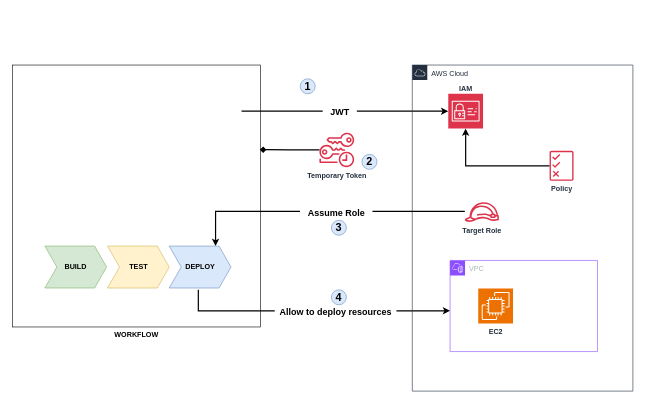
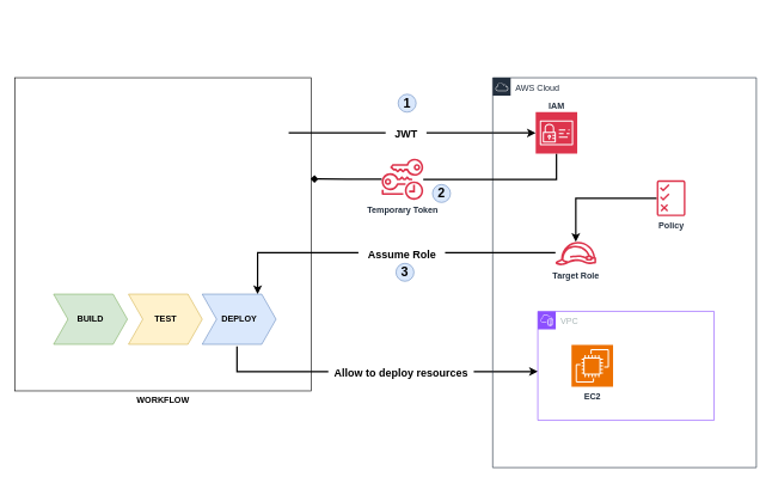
  <mxCell id="0" />
  <mxCell id="1" parent="0" />
  <mxCell id="2" value="WORKFLOW" style="whiteSpace=wrap;html=1;shadow=0;labelPosition=center;verticalLabelPosition=bottom;align=center;verticalAlign=top;fontStyle=1" vertex="1" parent="1"><mxGeometry x="20" y="108" width="414" height="437" as="geometry" /></mxCell>
  <mxCell id="3" style="edgeStyle=orthogonalEdgeStyle;rounded=0;orthogonalLoop=1;jettySize=auto;html=1;strokeWidth=2;" edge="1" parent="1"><mxGeometry relative="1" as="geometry"><mxPoint x="330" y="483" as="sourcePoint" /><mxPoint x="750" y="518.053" as="targetPoint" /><Array as="points"><mxPoint x="330" y="518" /></Array></mxGeometry></mxCell>
  <mxCell id="4" value="&amp;nbsp; Allow to deploy resources&amp;nbsp;&amp;nbsp;" style="edgeLabel;html=1;align=center;verticalAlign=middle;resizable=0;points=[];fontSize=15;spacingLeft=0;spacingRight=0;spacing=2;fontStyle=1" vertex="1" connectable="0" parent="3"><mxGeometry x="0.028" y="-2" relative="1" as="geometry"><mxPoint x="30" y="-1" as="offset" /></mxGeometry></mxCell>
  <mxCell id="5" value="" style="shape=image;verticalLabelPosition=bottom;labelBackgroundColor=default;verticalAlign=top;aspect=fixed;imageAspect=0;image=https://seeklogo.com/images/G/gitlab-logo-8862C2F80F-seeklogo.com.png;clipPath=inset(38.67% 4.33% 39% 3.67%);" vertex="1" parent="1"><mxGeometry x="32" y="119" width="152.41" height="37" as="geometry" /></mxCell>
  <mxCell id="6" style="edgeStyle=orthogonalEdgeStyle;rounded=0;orthogonalLoop=1;jettySize=auto;html=1;strokeWidth=2;" edge="1" parent="1" source="8" target="13"><mxGeometry relative="1" as="geometry" /></mxCell>
  <mxCell id="7" value="&lt;b&gt;&lt;font style=&quot;font-size: 15px;&quot;&gt;&amp;nbsp; &amp;nbsp;JWT&amp;nbsp; &amp;nbsp;&lt;/font&gt;&lt;/b&gt;" style="edgeLabel;html=1;align=center;verticalAlign=middle;resizable=0;points=[];" vertex="1" connectable="0" parent="6"><mxGeometry x="-0.053" relative="1" as="geometry"><mxPoint as="offset" /></mxGeometry></mxCell>
  <mxCell id="8" value="" style="shape=image;verticalLabelPosition=bottom;labelBackgroundColor=default;verticalAlign=top;aspect=fixed;imageAspect=0;image=https://www.loginradius.com/wp-content/uploads/2020/01/PNG_OpenID-e1672262626156.png;" vertex="1" parent="1"><mxGeometry x="270" y="160.5" width="132.13" height="49" as="geometry" /></mxCell>
  <mxCell id="9" value="AWS Cloud" style="points=[[0,0],[0.25,0],[0.5,0],[0.75,0],[1,0],[1,0.25],[1,0.5],[1,0.75],[1,1],[0.75,1],[0.5,1],[0.25,1],[0,1],[0,0.75],[0,0.5],[0,0.25]];outlineConnect=0;gradientColor=none;html=1;whiteSpace=wrap;fontSize=12;fontStyle=0;container=0;pointerEvents=0;collapsible=0;recursiveResize=0;shape=mxgraph.aws4.group;grIcon=mxgraph.aws4.group_aws_cloud;strokeColor=#232F3E;fillColor=none;verticalAlign=top;align=left;spacingLeft=30;fontColor=#232F3E;dashed=0;" vertex="1" parent="1"><mxGeometry x="687" y="108" width="368" height="544" as="geometry" /></mxCell>
  <mxCell id="10" value="" style="shape=image;verticalLabelPosition=bottom;labelBackgroundColor=default;verticalAlign=top;aspect=fixed;imageAspect=0;image=https://img.icons8.com/color/200/amazon-web-services.png;clipPath=inset(20% 0% 14.5% 0%);" vertex="1" parent="1"><mxGeometry x="961.87" y="20" width="93.13" height="61" as="geometry" /></mxCell>
  <mxCell id="11" value="Temporary Token" style="sketch=0;outlineConnect=0;fontColor=#232F3E;gradientColor=none;fillColor=#DD344C;strokeColor=none;dashed=0;verticalLabelPosition=bottom;verticalAlign=top;align=center;html=1;fontSize=12;fontStyle=1;aspect=fixed;pointerEvents=1;shape=mxgraph.aws4.temporary_security_credential;" vertex="1" parent="1"><mxGeometry x="532" y="220.25" width="58" height="58.75" as="geometry" /></mxCell>
+ <mxCell id="12" style="edgeStyle=orthogonalEdgeStyle;rounded=0;orthogonalLoop=1;jettySize=auto;html=1;fontStyle=1;strokeWidth=2;endArrow=none;startFill=0;" edge="1" parent="1" source="13" target="11"><mxGeometry relative="1" as="geometry"><Array as="points"><mxPoint x="776" y="250" /></Array></mxGeometry></mxCell>
  <mxCell id="13" value="IAM" style="sketch=0;points=[[0,0,0],[0.25,0,0],[0.5,0,0],[0.75,0,0],[1,0,0],[0,1,0],[0.25,1,0],[0.5,1,0],[0.75,1,0],[1,1,0],[0,0.25,0],[0,0.5,0],[0,0.75,0],[1,0.25,0],[1,0.5,0],[1,0.75,0]];outlineConnect=0;fontColor=#232F3E;fillColor=#DD344C;strokeColor=#ffffff;dashed=0;verticalLabelPosition=top;verticalAlign=bottom;align=center;html=1;fontSize=12;fontStyle=1;aspect=fixed;shape=mxgraph.aws4.resourceIcon;resIcon=mxgraph.aws4.identity_and_access_management;labelPosition=center;" vertex="1" parent="1"><mxGeometry x="747" y="156" width="58" height="58" as="geometry" /></mxCell>
- <mxCell id="14" style="edgeStyle=orthogonalEdgeStyle;rounded=0;orthogonalLoop=1;jettySize=auto;html=1;strokeWidth=2;" edge="1" parent="1" source="15" target="13"><mxGeometry relative="1" as="geometry" /></mxCell>
+ <mxCell id="14" style="edgeStyle=orthogonalEdgeStyle;rounded=0;orthogonalLoop=1;jettySize=auto;html=1;strokeWidth=2;" edge="1" parent="1" source="15" target="18"><mxGeometry relative="1" as="geometry" /></mxCell>
  <mxCell id="15" value="Policy" style="sketch=0;outlineConnect=0;fontColor=#232F3E;gradientColor=none;fillColor=#DD344C;strokeColor=none;dashed=0;verticalLabelPosition=bottom;verticalAlign=top;align=center;html=1;fontSize=12;fontStyle=1;aspect=fixed;pointerEvents=1;shape=mxgraph.aws4.permissions;" vertex="1" parent="1"><mxGeometry x="916" y="251" width="40" height="50.33" as="geometry" /></mxCell>
  <mxCell id="16" style="edgeStyle=orthogonalEdgeStyle;rounded=0;orthogonalLoop=1;jettySize=auto;html=1;entryX=0.75;entryY=0;entryDx=0;entryDy=0;strokeWidth=2;" edge="1" parent="1" source="18" target="26"><mxGeometry relative="1" as="geometry"><Array as="points"><mxPoint x="796" y="352" /><mxPoint x="359" y="352" /></Array></mxGeometry></mxCell>
  <mxCell id="17" value="&lt;font&gt;&lt;b&gt;&amp;nbsp; &amp;nbsp;Assume Role&amp;nbsp; &amp;nbsp;&lt;/b&gt;&lt;/font&gt;" style="edgeLabel;html=1;align=center;verticalAlign=middle;resizable=0;points=[];fontSize=15;" vertex="1" connectable="0" parent="16"><mxGeometry x="-0.048" relative="1" as="geometry"><mxPoint x="11" y="1" as="offset" /></mxGeometry></mxCell>
  <mxCell id="18" value="Target Role" style="sketch=0;outlineConnect=0;fontColor=#232F3E;gradientColor=none;fillColor=#DD344C;strokeColor=none;dashed=0;verticalLabelPosition=bottom;verticalAlign=top;align=center;html=1;fontSize=12;fontStyle=1;aspect=fixed;pointerEvents=1;shape=mxgraph.aws4.role;" vertex="1" parent="1"><mxGeometry x="774" y="337" width="58" height="32.72" as="geometry" /></mxCell>
  <mxCell id="19" value="VPC" style="points=[[0,0],[0.25,0],[0.5,0],[0.75,0],[1,0],[1,0.25],[1,0.5],[1,0.75],[1,1],[0.75,1],[0.5,1],[0.25,1],[0,1],[0,0.75],[0,0.5],[0,0.25]];outlineConnect=0;gradientColor=none;html=1;whiteSpace=wrap;fontSize=12;fontStyle=0;container=1;pointerEvents=0;collapsible=0;recursiveResize=0;shape=mxgraph.aws4.group;grIcon=mxgraph.aws4.group_vpc2;strokeColor=#8C4FFF;fillColor=none;verticalAlign=top;align=left;spacingLeft=30;fontColor=#AAB7B8;dashed=0;" vertex="1" parent="1"><mxGeometry x="750" y="434" width="246" height="152" as="geometry" /></mxCell>
  <mxCell id="20" value="EC2" style="sketch=0;points=[[0,0,0],[0.25,0,0],[0.5,0,0],[0.75,0,0],[1,0,0],[0,1,0],[0.25,1,0],[0.5,1,0],[0.75,1,0],[1,1,0],[0,0.25,0],[0,0.5,0],[0,0.75,0],[1,0.25,0],[1,0.5,0],[1,0.75,0]];outlineConnect=0;fontColor=#232F3E;fillColor=#ED7100;strokeColor=#ffffff;dashed=0;verticalLabelPosition=bottom;verticalAlign=top;align=center;html=1;fontSize=12;fontStyle=1;aspect=fixed;shape=mxgraph.aws4.resourceIcon;resIcon=mxgraph.aws4.ec2;" vertex="1" parent="19"><mxGeometry x="47" y="47" width="58" height="58" as="geometry" /></mxCell>
- <mxCell id="21" value="4" style="ellipse;whiteSpace=wrap;html=1;aspect=fixed;fontSize=18;labelBackgroundColor=none;fillColor=#dae8fc;strokeColor=#6c8ebf;fontStyle=1" vertex="1" parent="1"><mxGeometry x="552" y="483" width="25" height="25" as="geometry" /></mxCell>
  <mxCell id="22" value="3" style="ellipse;whiteSpace=wrap;html=1;aspect=fixed;fontSize=18;labelBackgroundColor=none;fillColor=#dae8fc;strokeColor=#6c8ebf;fontStyle=1" vertex="1" parent="1"><mxGeometry x="552" y="367" width="25" height="25" as="geometry" /></mxCell>
  <mxCell id="23" value="" style="group" vertex="1" connectable="0" parent="1"><mxGeometry x="74" y="380.001" width="310.5" height="99.999" as="geometry" /></mxCell>
  <mxCell id="24" value="&lt;b&gt;BUILD&lt;/b&gt;" style="shape=step;perimeter=stepPerimeter;whiteSpace=wrap;html=1;fixedSize=1;labelBackgroundColor=none;fillColor=#d5e8d4;strokeColor=#82b366;" vertex="1" parent="23"><mxGeometry y="29.999" width="103" height="70" as="geometry" /></mxCell>
  <mxCell id="25" value="&lt;b&gt;TEST&lt;/b&gt;" style="shape=step;perimeter=stepPerimeter;whiteSpace=wrap;html=1;fixedSize=1;labelBackgroundColor=none;fillColor=#fff2cc;strokeColor=#d6b656;" vertex="1" parent="23"><mxGeometry x="104.5" y="29.999" width="103" height="70" as="geometry" /></mxCell>
  <mxCell id="26" value="&lt;b&gt;DEPLOY&lt;/b&gt;" style="shape=step;perimeter=stepPerimeter;whiteSpace=wrap;html=1;fixedSize=1;labelBackgroundColor=none;fillColor=#dae8fc;strokeColor=#6c8ebf;" vertex="1" parent="23"><mxGeometry x="207.5" y="29.999" width="103" height="70" as="geometry" /></mxCell>
  <mxCell id="27" value="" style="shape=image;verticalLabelPosition=bottom;labelBackgroundColor=default;verticalAlign=top;aspect=fixed;imageAspect=0;image=https://cdn-icons-png.freepik.com/512/5610/5610944.png;" vertex="1" parent="23"><mxGeometry x="39.503" width="24" height="24" as="geometry" /></mxCell>
  <mxCell id="28" value="" style="shape=image;verticalLabelPosition=bottom;labelBackgroundColor=default;verticalAlign=top;aspect=fixed;imageAspect=0;image=https://cdn-icons-png.freepik.com/512/5610/5610944.png;" vertex="1" parent="23"><mxGeometry x="144.003" width="24" height="24" as="geometry" /></mxCell>
  <mxCell id="29" value="" style="shape=image;verticalLabelPosition=bottom;labelBackgroundColor=default;verticalAlign=top;aspect=fixed;imageAspect=0;image=https://cdn-icons-png.freepik.com/512/5610/5610944.png;" vertex="1" parent="23"><mxGeometry x="247.003" width="24" height="24" as="geometry" /></mxCell>
  <mxCell id="30" style="edgeStyle=orthogonalEdgeStyle;rounded=0;orthogonalLoop=1;jettySize=auto;html=1;entryX=0.997;entryY=0.323;entryDx=0;entryDy=0;entryPerimeter=0;strokeWidth=2;endArrow=diamond;" edge="1" parent="1" source="11" target="2"><mxGeometry relative="1" as="geometry" /></mxCell>
  <mxCell id="31" value="2" style="ellipse;whiteSpace=wrap;html=1;aspect=fixed;fontSize=18;labelBackgroundColor=none;fillColor=#dae8fc;strokeColor=#6c8ebf;fontStyle=1" vertex="1" parent="1"><mxGeometry x="603" y="257" width="25" height="25" as="geometry" /></mxCell>
- <mxCell id="32" value="1" style="ellipse;whiteSpace=wrap;html=1;aspect=fixed;fontSize=18;labelBackgroundColor=none;fillColor=#dae8fc;strokeColor=#6c8ebf;fontStyle=1" vertex="1" parent="1"><mxGeometry x="500" y="131" width="25" height="25" as="geometry" /></mxCell>
+ <mxCell id="32" value="1" style="ellipse;whiteSpace=wrap;html=1;aspect=fixed;fontSize=18;labelBackgroundColor=none;fillColor=#dae8fc;strokeColor=#6c8ebf;fontStyle=1" vertex="1" parent="1"><mxGeometry x="555" y="131" width="25" height="25" as="geometry" /></mxCell>
